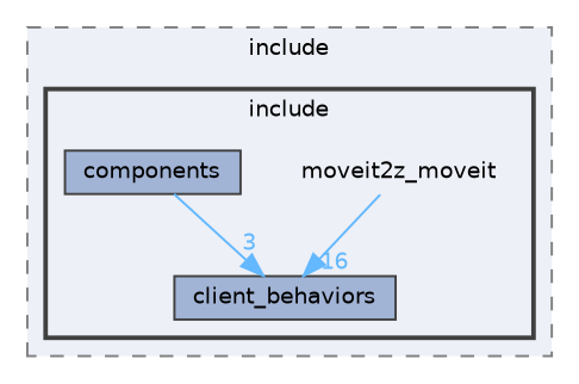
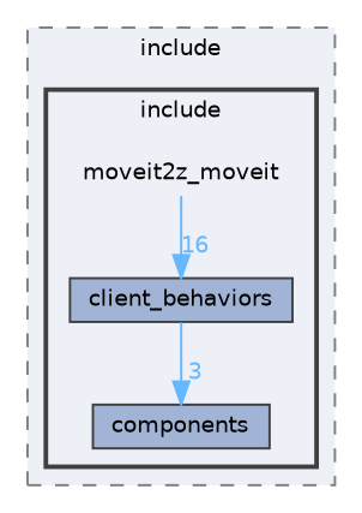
  digraph {
    compound=true
    node [fontname=Helvetica fontsize=10 shape=box color=grey25 fillcolor="#a2b4d6" style=filled]
    edge [color=steelblue1 fontcolor=steelblue1 fontname=Helvetica fontsize=10 labeldistance=1.5 labelfontname=Helvetica labelfontsize=10]
    n1 [height=0.2 label=moveit2z_moveit shape=plaintext width=0.4 color="" fillcolor="" style=""]
    n2 [height=0.2 label=client_behaviors width=0.4]
    n3 [height=0.2 label=components width=0.4]
    subgraph cluster_1 {
      bgcolor="#edf0f7"
      fontname=Helvetica
      fontsize=10
      label=include
      pencolor=grey50
      style="filled,dashed"
      subgraph cluster_2 {
        bgcolor="#edf0f7"
        fontname=Helvetica
        fontsize=10
        label=include
        pencolor=grey25
        style="filled,bold"
        n1
        n2
        n3
      }
    }
    n1 -> n2 [headlabel=16]
-   n3 -> n2 [headlabel=3]
+   n2 -> n3 [headlabel=3]
  }
